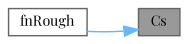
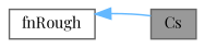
  digraph {
    rankdir=RL
    fontname="Playfair Display"
    node [fontname="Playfair Display" fontsize=10 shape=box style=filled]
    n1 [color=gray40 fillcolor=grey60 fontcolor=black height=0.2 label=Cs width=0.4]
    n2 [color=grey40 fillcolor=white height=0.2 label=fnRough width=0.4]
-   n1 -> n2 [color=steelblue1 dir=back fontname="Playfair Display" fontsize=10 labelfontname=Helvetica labelfontsize=10 style=solid]
+   n2 -> n1 [color=steelblue1 dir=back fontname="Playfair Display" fontsize=10 labelfontname=Helvetica labelfontsize=10 style=solid]
  }
